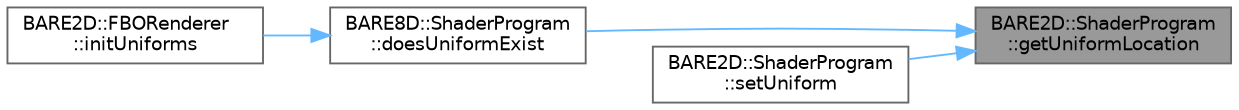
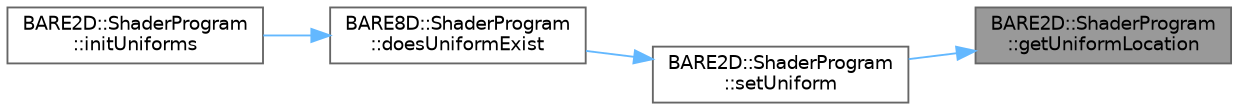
  digraph {
    rankdir=RL
    node [color=grey40 fillcolor=white fontname=Helvetica fontsize=10 shape=box style=filled]
    edge [color=steelblue1 dir=back fontname=Helvetica fontsize=10 labelfontname=Helvetica labelfontsize=10 style=solid]
    n1 [color=gray40 fillcolor=grey60 fontcolor=black height=0.2 label="BARE2D::ShaderProgram\l::getUniformLocation" width=0.4]
    n2 [height=0.2 label="BARE8D::ShaderProgram\l::doesUniformExist" width=0.4]
    n3 [height=0.2 label="BARE2D::ShaderProgram\l::setUniform" width=0.4]
-   n4 [height=0.2 label="BARE2D::FBORenderer\l::initUniforms" width=0.4]
-   n1 -> n2
+   n4 [height=0.2 label="BARE2D::ShaderProgram\l::initUniforms" width=0.4]
+   n3 -> n2
    n1 -> n3
    n2 -> n4
  }
